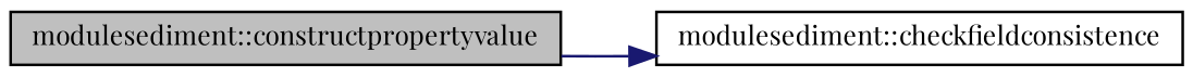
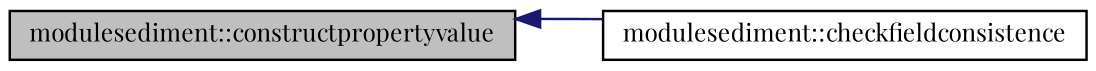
  digraph {
    rankdir=LR
    fontname="Playfair Display"
    node [color=black fontname="Playfair Display" fontsize=10 shape=record style=filled]
    n1 [fillcolor=grey75 fontcolor=black height=0.2 label="modulesediment::constructpropertyvalue" width=0.4]
    n2 [fillcolor=white height=0.2 label="modulesediment::checkfieldconsistence" width=0.4]
-   n1 -> n2 [color=midnightblue fontname="Playfair Display" fontsize=10 labelfontname=Helvetica labelfontsize=10 style=solid]
+   n2 -> n1 [color=midnightblue fontname="Playfair Display" fontsize=10 labelfontname=Helvetica labelfontsize=10 style=solid]
  }
